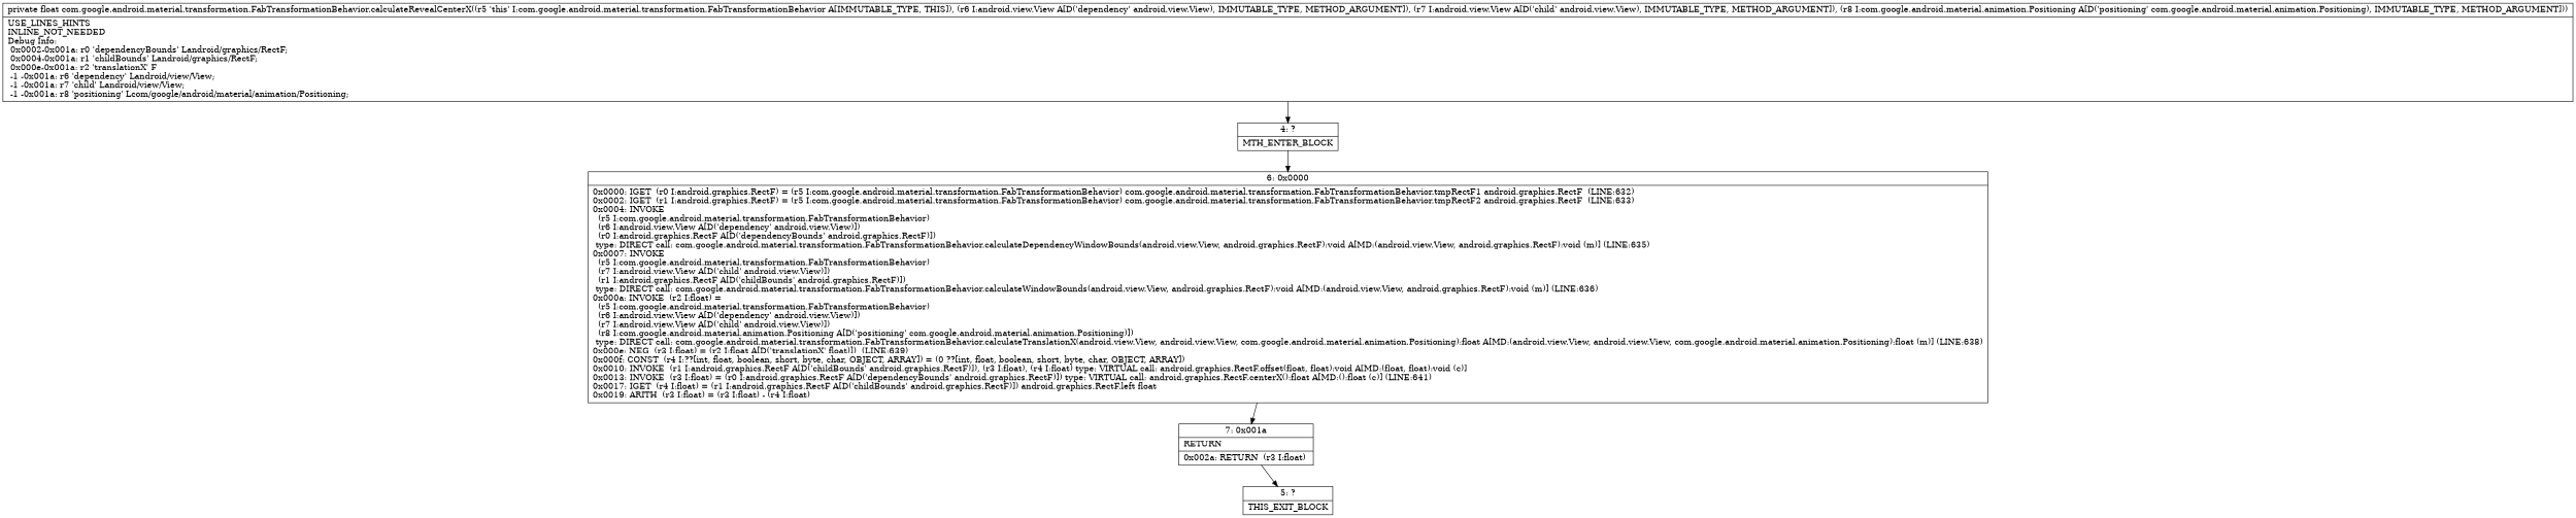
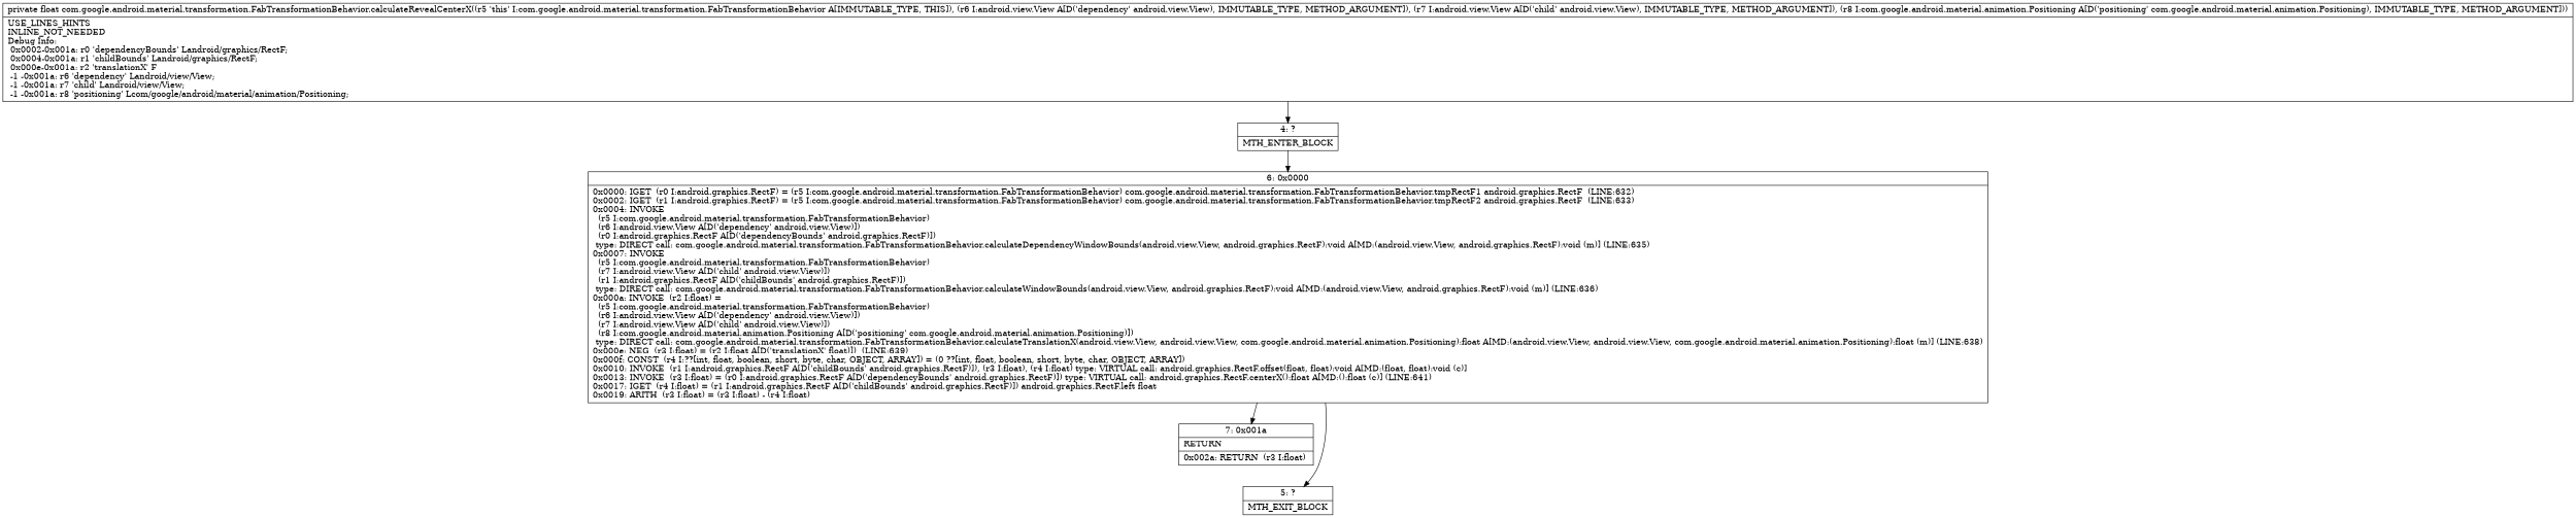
  digraph {
    node [shape=record]
    n1 [label="{4\:\ ?|MTH_ENTER_BLOCK\l}"]
    n2 [label="{6\:\ 0x0000|0x0000: IGET  (r0 I:android.graphics.RectF) = (r5 I:com.google.android.material.transformation.FabTransformationBehavior) com.google.android.material.transformation.FabTransformationBehavior.tmpRectF1 android.graphics.RectF  (LINE:632)\l0x0002: IGET  (r1 I:android.graphics.RectF) = (r5 I:com.google.android.material.transformation.FabTransformationBehavior) com.google.android.material.transformation.FabTransformationBehavior.tmpRectF2 android.graphics.RectF  (LINE:633)\l0x0004: INVOKE  \l  (r5 I:com.google.android.material.transformation.FabTransformationBehavior)\l  (r6 I:android.view.View A[D('dependency' android.view.View)])\l  (r0 I:android.graphics.RectF A[D('dependencyBounds' android.graphics.RectF)])\l type: DIRECT call: com.google.android.material.transformation.FabTransformationBehavior.calculateDependencyWindowBounds(android.view.View, android.graphics.RectF):void A[MD:(android.view.View, android.graphics.RectF):void (m)] (LINE:635)\l0x0007: INVOKE  \l  (r5 I:com.google.android.material.transformation.FabTransformationBehavior)\l  (r7 I:android.view.View A[D('child' android.view.View)])\l  (r1 I:android.graphics.RectF A[D('childBounds' android.graphics.RectF)])\l type: DIRECT call: com.google.android.material.transformation.FabTransformationBehavior.calculateWindowBounds(android.view.View, android.graphics.RectF):void A[MD:(android.view.View, android.graphics.RectF):void (m)] (LINE:636)\l0x000a: INVOKE  (r2 I:float) = \l  (r5 I:com.google.android.material.transformation.FabTransformationBehavior)\l  (r6 I:android.view.View A[D('dependency' android.view.View)])\l  (r7 I:android.view.View A[D('child' android.view.View)])\l  (r8 I:com.google.android.material.animation.Positioning A[D('positioning' com.google.android.material.animation.Positioning)])\l type: DIRECT call: com.google.android.material.transformation.FabTransformationBehavior.calculateTranslationX(android.view.View, android.view.View, com.google.android.material.animation.Positioning):float A[MD:(android.view.View, android.view.View, com.google.android.material.animation.Positioning):float (m)] (LINE:638)\l0x000e: NEG  (r3 I:float) = (r2 I:float A[D('translationX' float)])  (LINE:639)\l0x000f: CONST  (r4 I:??[int, float, boolean, short, byte, char, OBJECT, ARRAY]) = (0 ??[int, float, boolean, short, byte, char, OBJECT, ARRAY]) \l0x0010: INVOKE  (r1 I:android.graphics.RectF A[D('childBounds' android.graphics.RectF)]), (r3 I:float), (r4 I:float) type: VIRTUAL call: android.graphics.RectF.offset(float, float):void A[MD:(float, float):void (c)]\l0x0013: INVOKE  (r3 I:float) = (r0 I:android.graphics.RectF A[D('dependencyBounds' android.graphics.RectF)]) type: VIRTUAL call: android.graphics.RectF.centerX():float A[MD:():float (c)] (LINE:641)\l0x0017: IGET  (r4 I:float) = (r1 I:android.graphics.RectF A[D('childBounds' android.graphics.RectF)]) android.graphics.RectF.left float \l0x0019: ARITH  (r3 I:float) = (r3 I:float) \- (r4 I:float) \l}"]
    n3 [label="{7\:\ 0x001a|RETURN\l|0x002a: RETURN  (r3 I:float) \l}"]
-   n4 [label="{5\:\ ?|THIS_EXIT_BLOCK\l}"]
+   n4 [label="{5\:\ ?|MTH_EXIT_BLOCK\l}"]
    n5 [label="{private float com.google.android.material.transformation.FabTransformationBehavior.calculateRevealCenterX((r5 'this' I:com.google.android.material.transformation.FabTransformationBehavior A[IMMUTABLE_TYPE, THIS]), (r6 I:android.view.View A[D('dependency' android.view.View), IMMUTABLE_TYPE, METHOD_ARGUMENT]), (r7 I:android.view.View A[D('child' android.view.View), IMMUTABLE_TYPE, METHOD_ARGUMENT]), (r8 I:com.google.android.material.animation.Positioning A[D('positioning' com.google.android.material.animation.Positioning), IMMUTABLE_TYPE, METHOD_ARGUMENT]))  | USE_LINES_HINTS\lINLINE_NOT_NEEDED\lDebug Info:\l  0x0002\-0x001a: r0 'dependencyBounds' Landroid\/graphics\/RectF;\l  0x0004\-0x001a: r1 'childBounds' Landroid\/graphics\/RectF;\l  0x000e\-0x001a: r2 'translationX' F\l  \-1 \-0x001a: r6 'dependency' Landroid\/view\/View;\l  \-1 \-0x001a: r7 'child' Landroid\/view\/View;\l  \-1 \-0x001a: r8 'positioning' Lcom\/google\/android\/material\/animation\/Positioning;\l}"]
    n1 -> n2
    n2 -> n3
-   n3 -> n4
+   n2 -> n4
    n5 -> n1
  }
